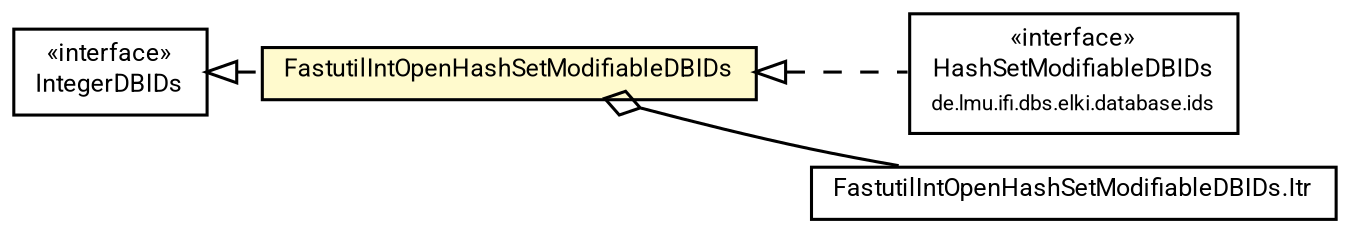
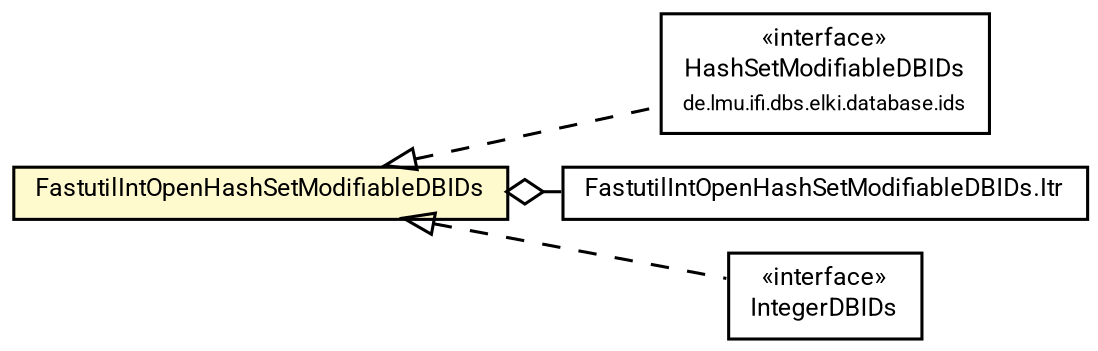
  digraph {
    nodesep=0.15
    rankdir=LR
    ranksep=0.25
    node [fontcolor=black fontname=Roboto fontsize=8 margin=0 shape=plaintext]
    edge [arrowtail=empty color=black dir=back fontname=Roboto fontsize=7 labelfontname=Roboto labelfontsize=7 style=dashed weight=9]
    n1 [height=0 label=<<table title="de.lmu.ifi.dbs.elki.database.ids.HashSetModifiableDBIDs" border="0" cellborder="1" cellspacing="0" cellpadding="2" href="../HashSetModifiableDBIDs.html" target="_parent"> 		<tr><td><table border="0" cellspacing="0" cellpadding="1"> 		<tr><td align="center" balign="center"> &#171;interface&#187; </td></tr> 		<tr><td align="center" balign="center"> <font face="Roboto">HashSetModifiableDBIDs</font> </td></tr> 		<tr><td align="center" balign="center"> <font face="Roboto" point-size="7.0">de.lmu.ifi.dbs.elki.database.ids</font> </td></tr> 		</table></td></tr> 		</table>> width=0]
    n2 [height=0 label=<<table title="de.lmu.ifi.dbs.elki.database.ids.integer.FastutilIntOpenHashSetModifiableDBIDs" border="0" cellborder="1" cellspacing="0" cellpadding="2" bgcolor="lemonChiffon" href="FastutilIntOpenHashSetModifiableDBIDs.html" target="_parent"> 		<tr><td><table border="0" cellspacing="0" cellpadding="1"> 		<tr><td align="center" balign="center"> <font face="Roboto">FastutilIntOpenHashSetModifiableDBIDs</font> </td></tr> 		</table></td></tr> 		</table>> width=0]
    n3 [height=0 label=<<table title="de.lmu.ifi.dbs.elki.database.ids.integer.FastutilIntOpenHashSetModifiableDBIDs.Itr" border="0" cellborder="1" cellspacing="0" cellpadding="2" href="FastutilIntOpenHashSetModifiableDBIDs.Itr.html" target="_parent"> 		<tr><td><table border="0" cellspacing="0" cellpadding="1"> 		<tr><td align="center" balign="center"> <font face="Roboto">FastutilIntOpenHashSetModifiableDBIDs.Itr</font> </td></tr> 		</table></td></tr> 		</table>> width=0]
    n4 [height=0 label=<<table title="de.lmu.ifi.dbs.elki.database.ids.integer.IntegerDBIDs" border="0" cellborder="1" cellspacing="0" cellpadding="2" href="IntegerDBIDs.html" target="_parent"> 		<tr><td><table border="0" cellspacing="0" cellpadding="1"> 		<tr><td align="center" balign="center"> &#171;interface&#187; </td></tr> 		<tr><td align="center" balign="center"> <font face="Roboto">IntegerDBIDs</font> </td></tr> 		</table></td></tr> 		</table>> width=0]
    n2 -> n1
    n2 -> n3 [arrowhead=none arrowtail=ediamond weight=4 style=""]
-   n4 -> n2
+   n2 -> n4
  }
